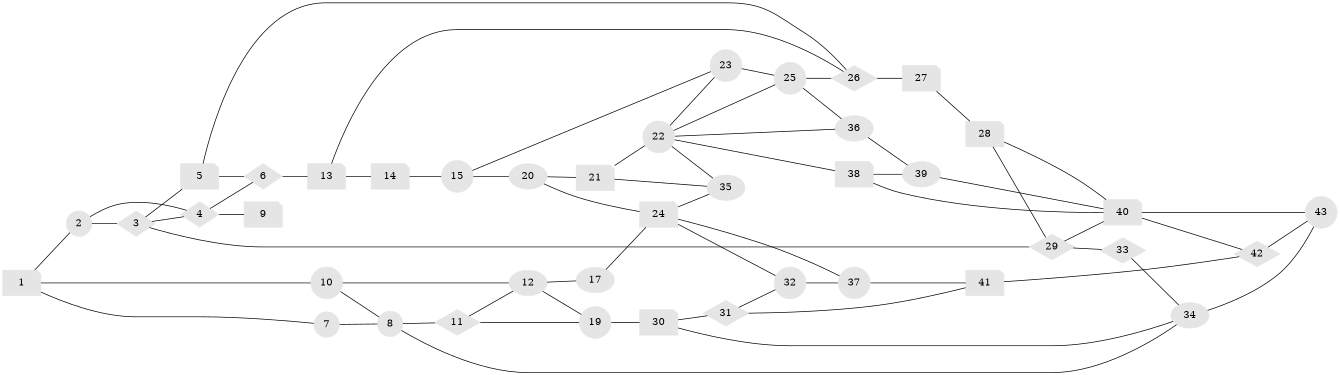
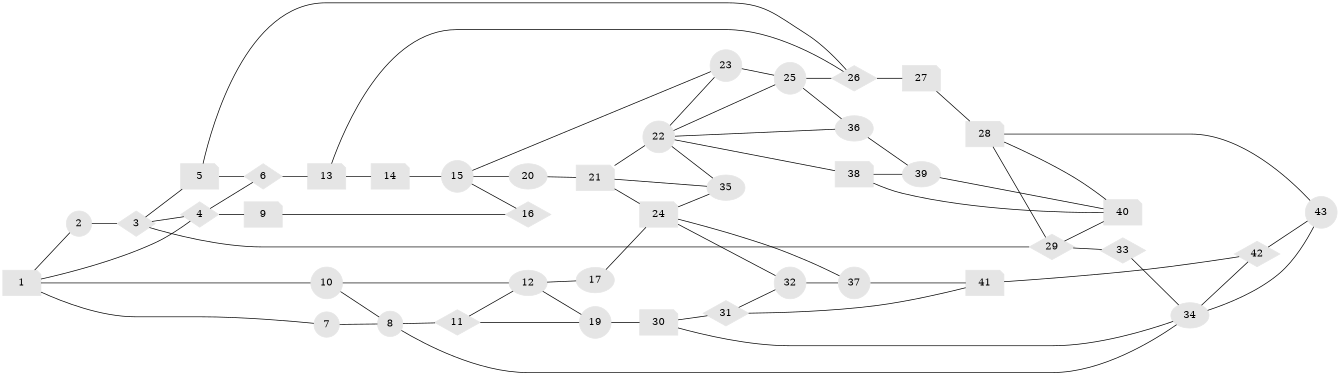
  graph {
    rankdir=LR
    node [color=gray90 shape=note style=filled]
    edge [weight=1.0]
    2 [shape=circle]
    1
    4 [shape=diamond]
    7 [shape=circle]
    10 [shape=circle]
    3 [shape=diamond]
    6 [shape=diamond]
    9
    8 [shape=circle]
    12 [shape=ellipse]
    5
    29 [shape=diamond]
    11 [shape=diamond]
    34 [shape=ellipse]
    33 [shape=diamond]
    26 [shape=diamond]
    40
    13
+   16 [shape=diamond]
    27
    14
    19 [shape=circle]
    42 [shape=diamond]
    43 [shape=circle]
    17 [shape=ellipse]
    30
    24
    15 [shape=circle]
    20 [shape=ellipse]
    23 [shape=circle]
    21
    25 [shape=circle]
    35 [shape=ellipse]
    32 [shape=circle]
    37 [shape=circle]
    31 [shape=diamond]
    22 [shape=circle]
    36 [shape=ellipse]
    38
    39 [shape=ellipse]
    41
    28
    2 -- 3
    1 -- 2
-   2 -- 4
+   1 -- 4
    1 -- 7
    1 -- 10 [weight=2.0]
    4 -- 6
    4 -- 9 [weight=2.0]
    7 -- 8 [weight=2.0]
    10 -- 8
    10 -- 12 [weight=2.0]
    3 -- 4
    3 -- 5
    3 -- 29
    6 -- 13
+   9 -- 16
    8 -- 11 [weight=2.0]
    8 -- 34
    12 -- 19
    12 -- 17 [weight=2.0]
    5 -- 6
    5 -- 26
    29 -- 33
    29 -- 40
    11 -- 12
    11 -- 19
-   40 -- 42
+   34 -- 42
    34 -- 43
    33 -- 34 [weight=2.0]
    26 -- 27 [weight=2.0]
-   40 -- 43 [weight=2.0]
+   28 -- 43 [weight=2.0]
    13 -- 26
    13 -- 14
    27 -- 28
    14 -- 15 [weight=2.0]
    19 -- 30
    42 -- 43 [weight=2.0]
    17 -- 24 [weight=2.0]
    30 -- 34
    30 -- 31
    24 -- 35
    24 -- 32
    24 -- 37
+   15 -- 16
    15 -- 20
    15 -- 23
-   20 -- 24
+   21 -- 24
    20 -- 21
    23 -- 25
    21 -- 35
    21 -- 22
    25 -- 26 [weight=2.0]
    25 -- 36
    32 -- 37
    37 -- 41
    31 -- 32
    31 -- 41
    22 -- 23
    22 -- 25
    22 -- 35
    22 -- 36
    22 -- 38
    36 -- 39
    38 -- 40
    38 -- 39
    39 -- 40
    41 -- 42 [weight=2.0]
    28 -- 29
    28 -- 40
  }
